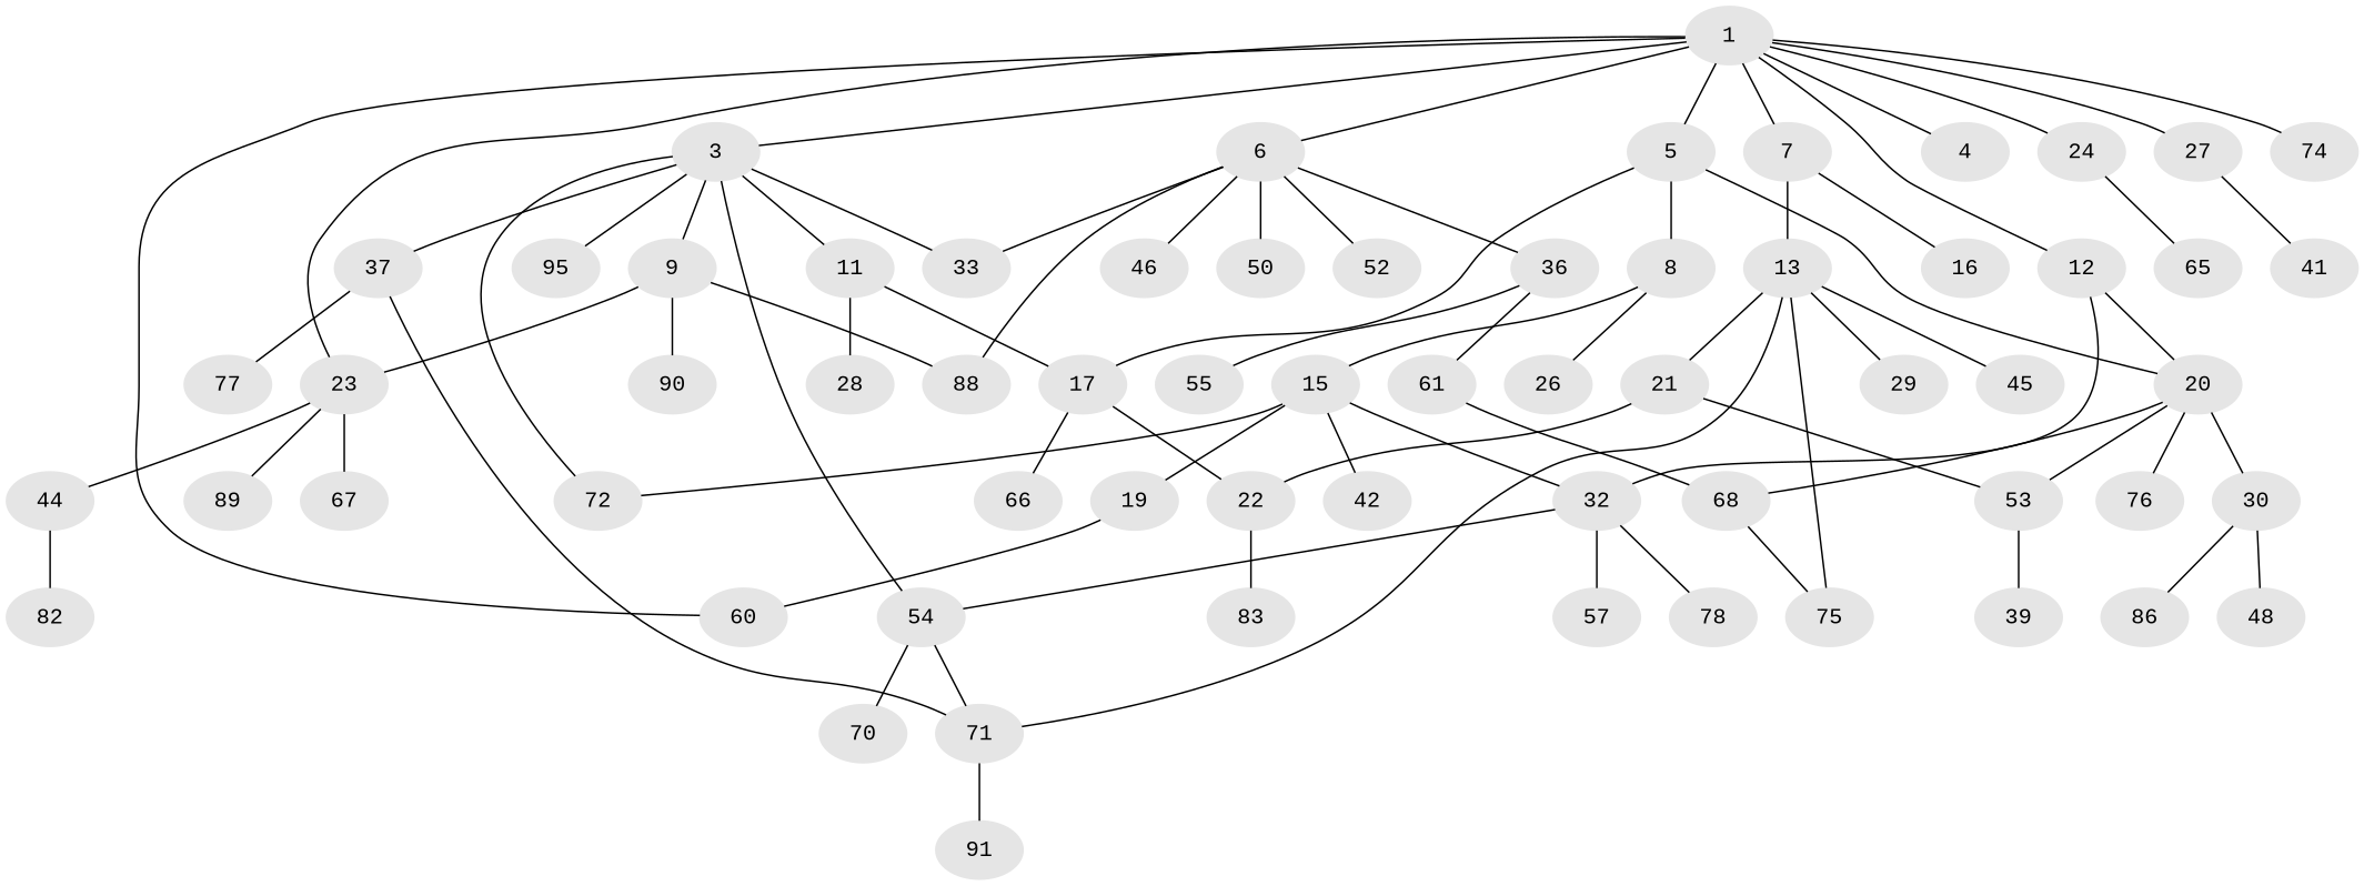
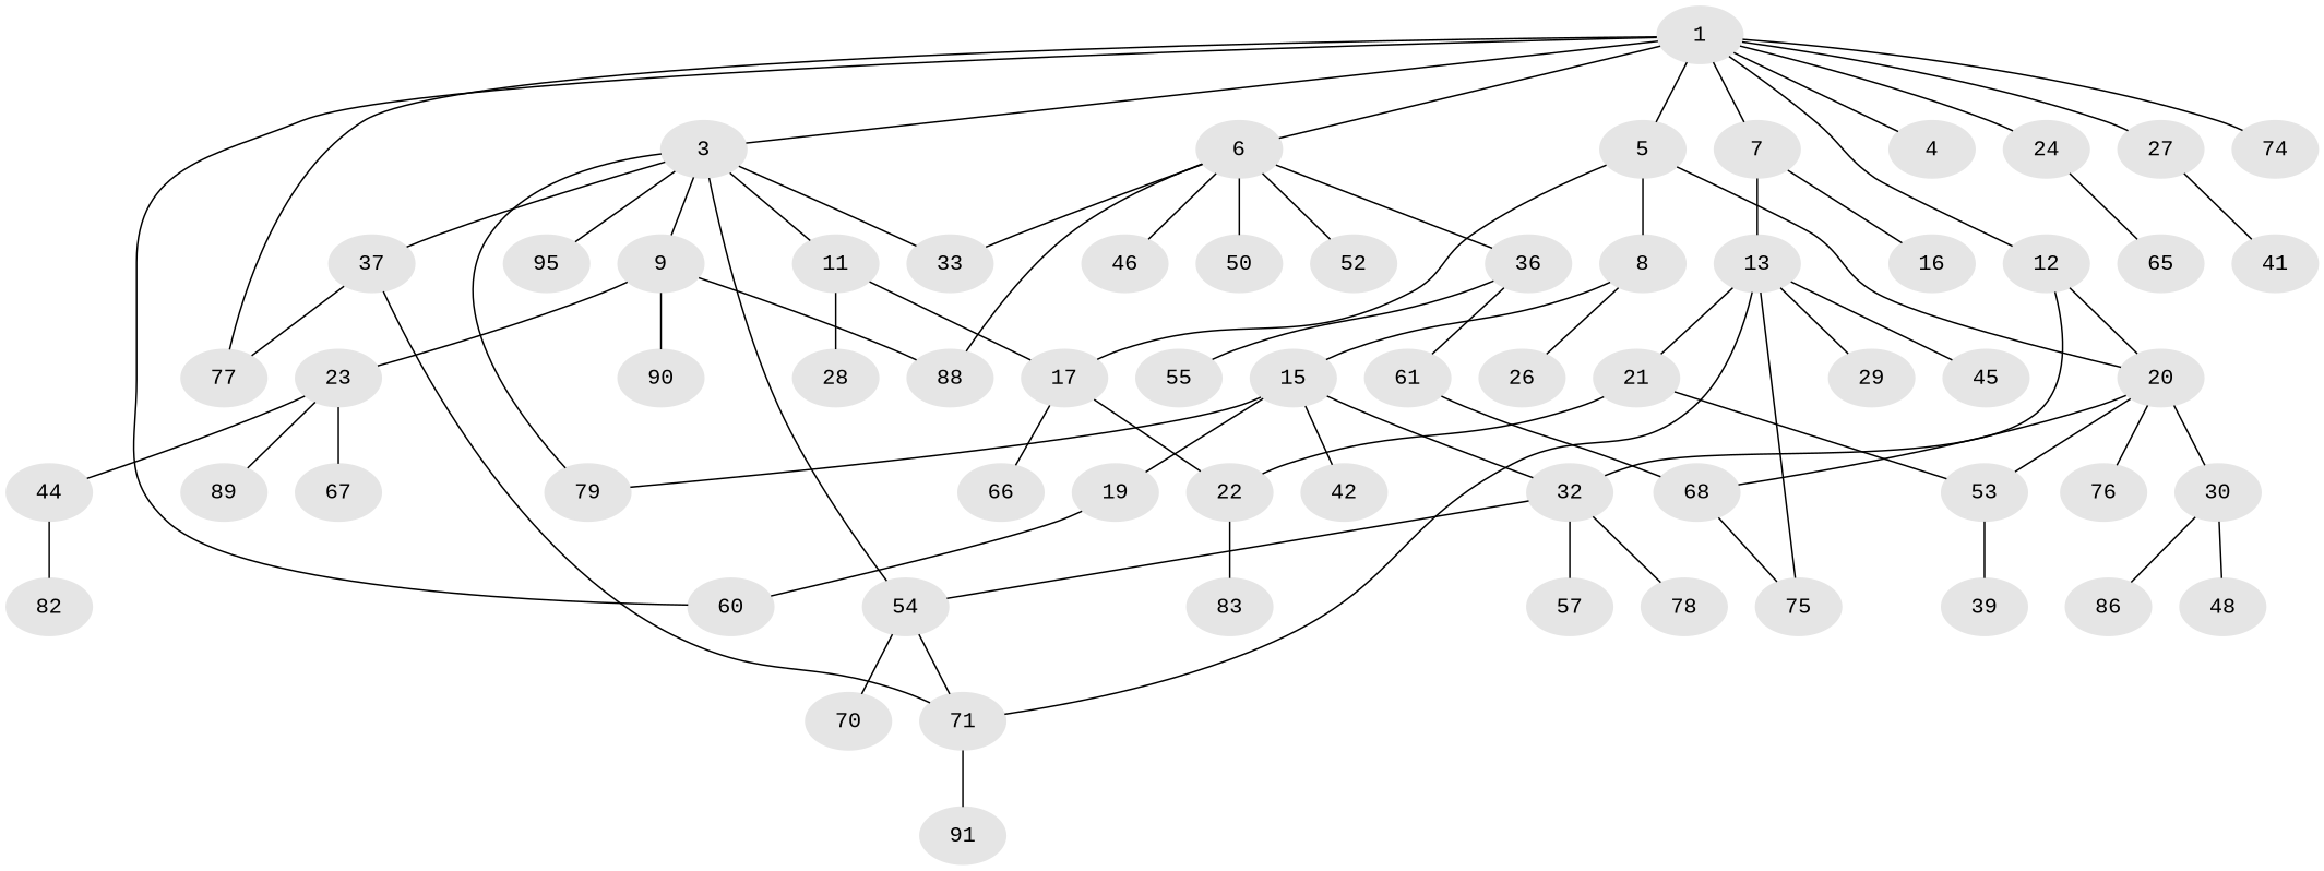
  graph {
    fontname="Liberation Mono"
    node [color=gray90 fontname="Liberation Mono" style=filled]
    edge [fontname="Liberation Mono"]
    1 [super="+2"]
    3 [super="+18"]
    4
    5
    6 [super="+10"]
    7 [super="+56"]
    12
    23 [super="+35"]
    24 [super="+87"]
    27 [super="+31"]
    60 [super="+64"]
    74
    9 [super="+47"]
    11 [super="+51"]
    33 [super="+45"]
    37 [super="+40"]
    54 [super="+63"]
-   72 [super="+79"]
+   72 [super="+79" label=79]
    95
    8 [super="+34"]
    17 [super="+49"]
    20 [super="+25"]
    36
    46
    50
    52
    88
    13 [super="+14"]
    16
    32 [super="+38"]
    44
    67 [super="+93"]
    89
    65
    41
    90
    28 [super="+81"]
    71 [super="+80"]
    77
    70 [super="+84"]
    15 [super="+39"]
    26
    22 [super="+66"]
    n44 [label=66]
    30 [super="+85"]
    53
    68 [super="+92"]
    76
    55
    61 [super="+73"]
    21 [super="+58"]
    29
    n53 [label=45]
    75
    19 [super="+62"]
    42
    57 [super="+94"]
    78
    91
    83
    48
    86
    n63 [label=39]
    82
    1 -- 3
    1 -- 4
    1 -- 5
    1 -- 6
    1 -- 7
    1 -- 12
-   1 -- 23
+   1 -- 77
    1 -- 24
    1 -- 27
    1 -- 60
    1 -- 74
    3 -- 9
    3 -- 11
    3 -- 33
    3 -- 37
    3 -- 54
    3 -- 72
    3 -- 95
    5 -- 8
    5 -- 17
    5 -- 20
    6 -- 33
    6 -- 36
    6 -- 46
    6 -- 50
    6 -- 52
    6 -- 88
    7 -- 13
    7 -- 16
    12 -- 20
    12 -- 32
    23 -- 44
    23 -- 67
    23 -- 89
    24 -- 65
    27 -- 41
    9 -- 23
    9 -- 88
    9 -- 90
    11 -- 17
    11 -- 28
    37 -- 71
    37 -- 77
    54 -- 71
    54 -- 70
    8 -- 15
    8 -- 26
    17 -- 22
    17 -- n44
    20 -- 30
    20 -- 53
    20 -- 68
    20 -- 76
    36 -- 55
    36 -- 61
    13 -- 71
    13 -- 21
    13 -- 29
    13 -- n53
    13 -- 75
    32 -- 54
    32 -- 57
    32 -- 78
    44 -- 82
    71 -- 91
    15 -- 72
    15 -- 32
    15 -- 19
    15 -- 42
    22 -- 83
    30 -- 48
    30 -- 86
    53 -- n63
    68 -- 75
    61 -- 68
    21 -- 22
    21 -- 53
    19 -- 60
  }
